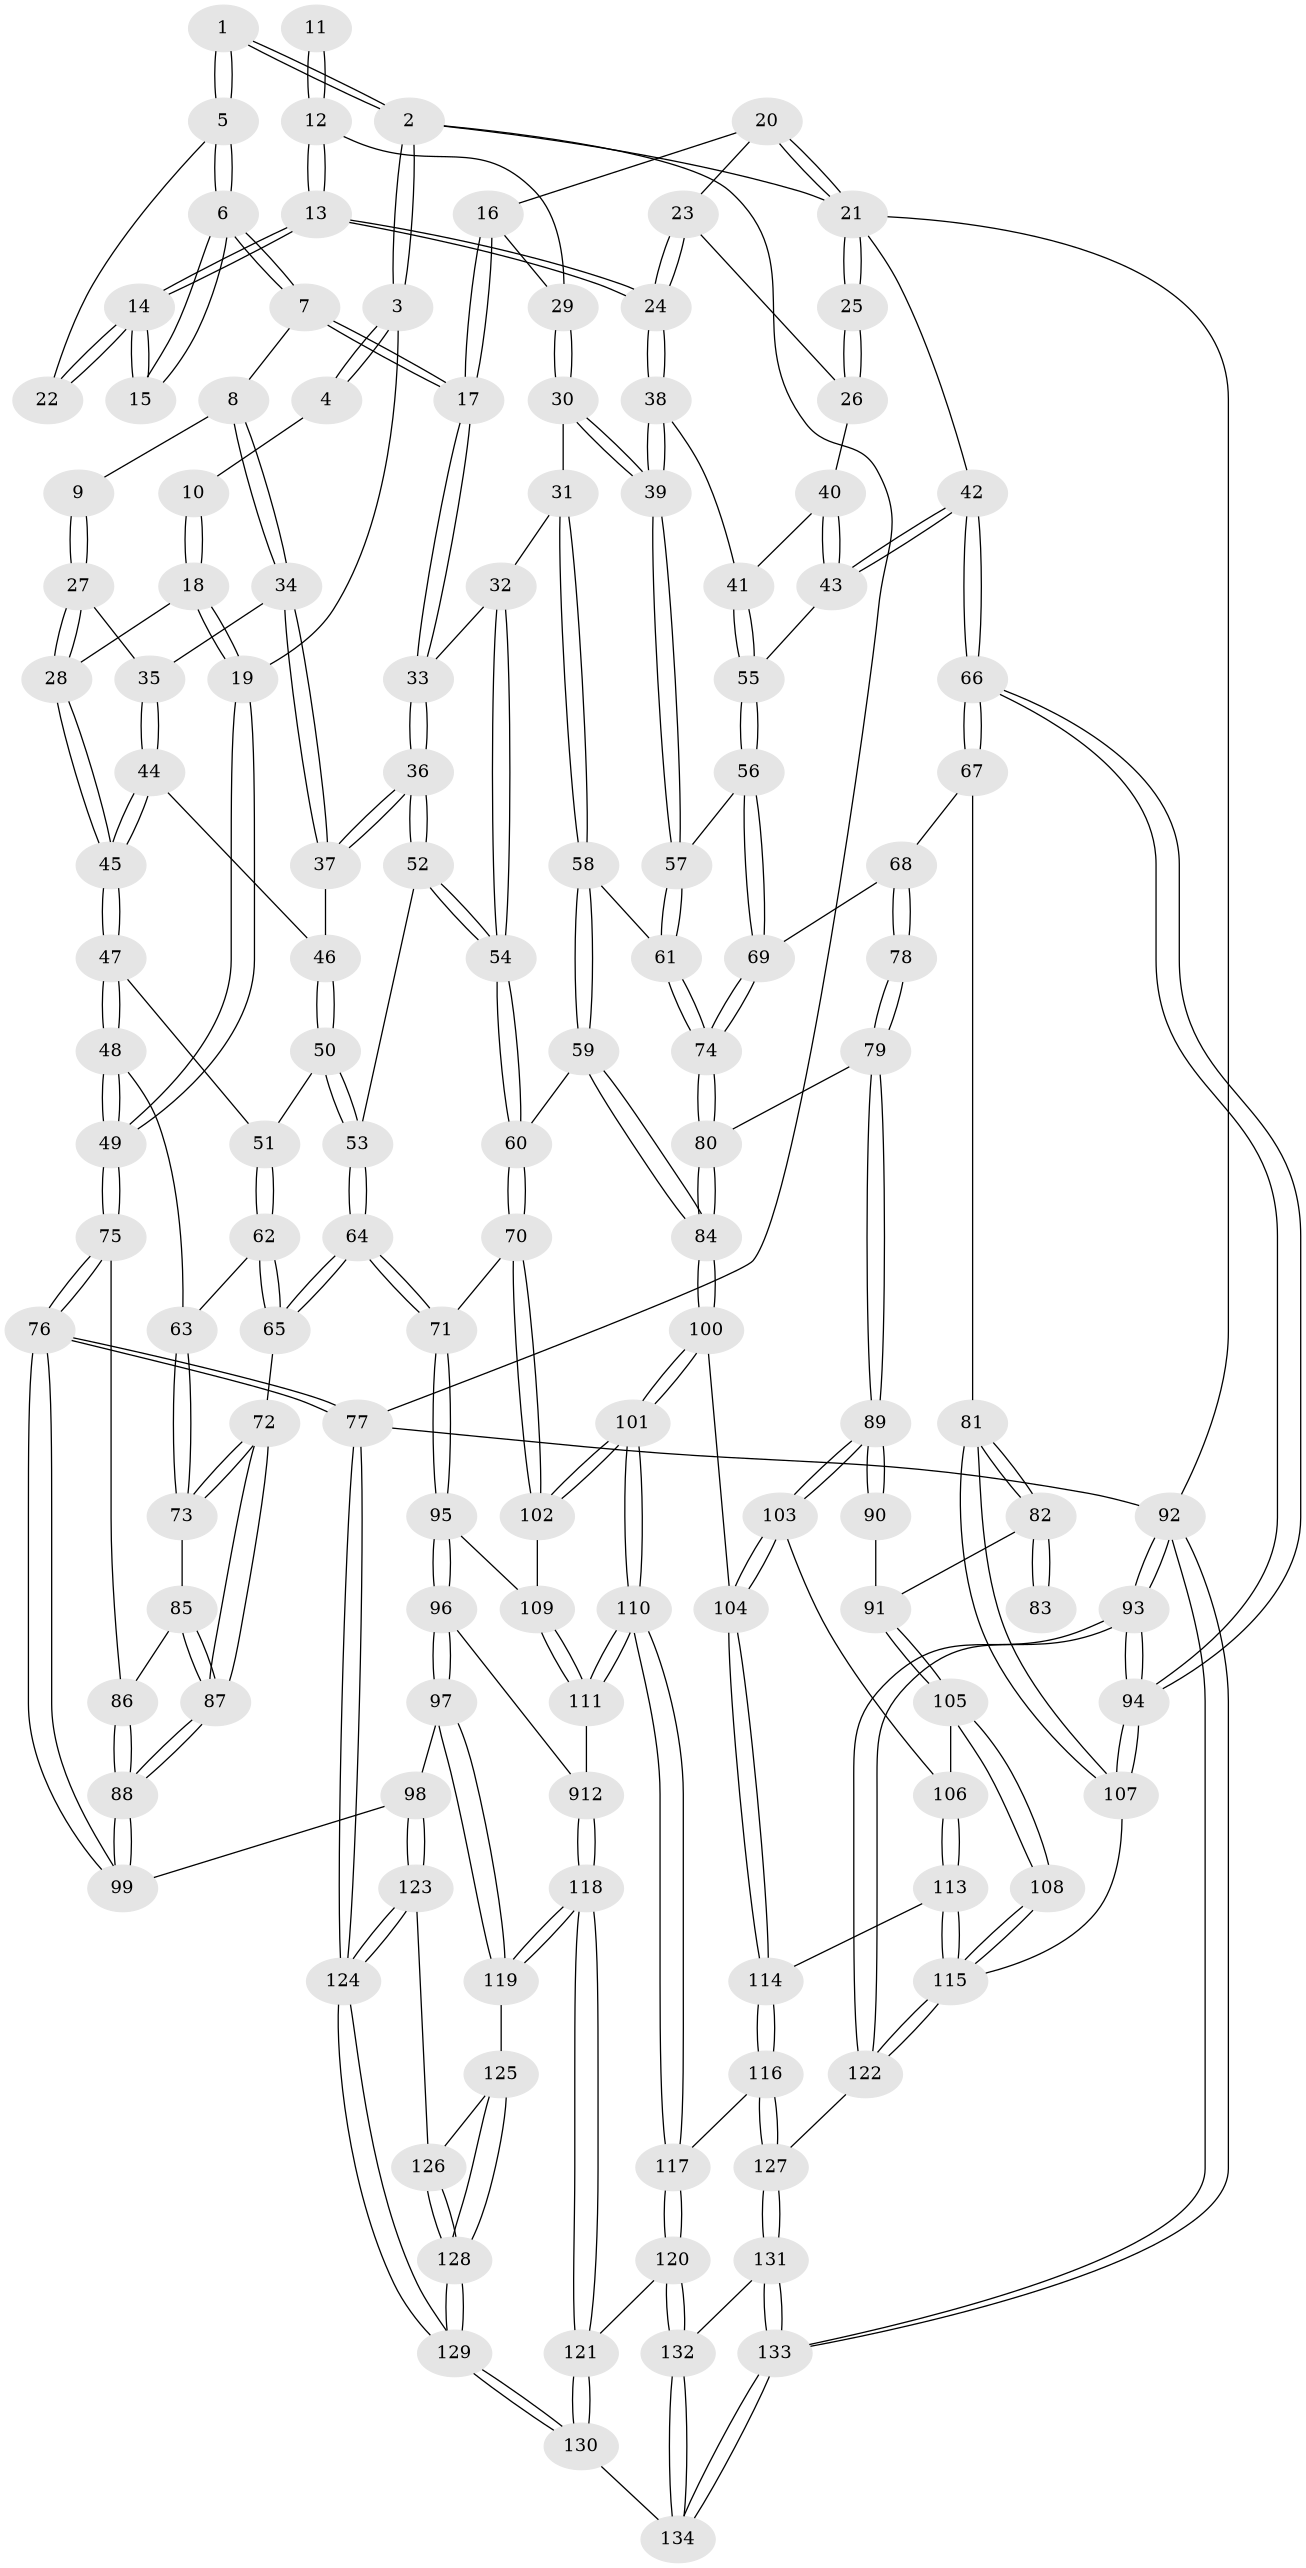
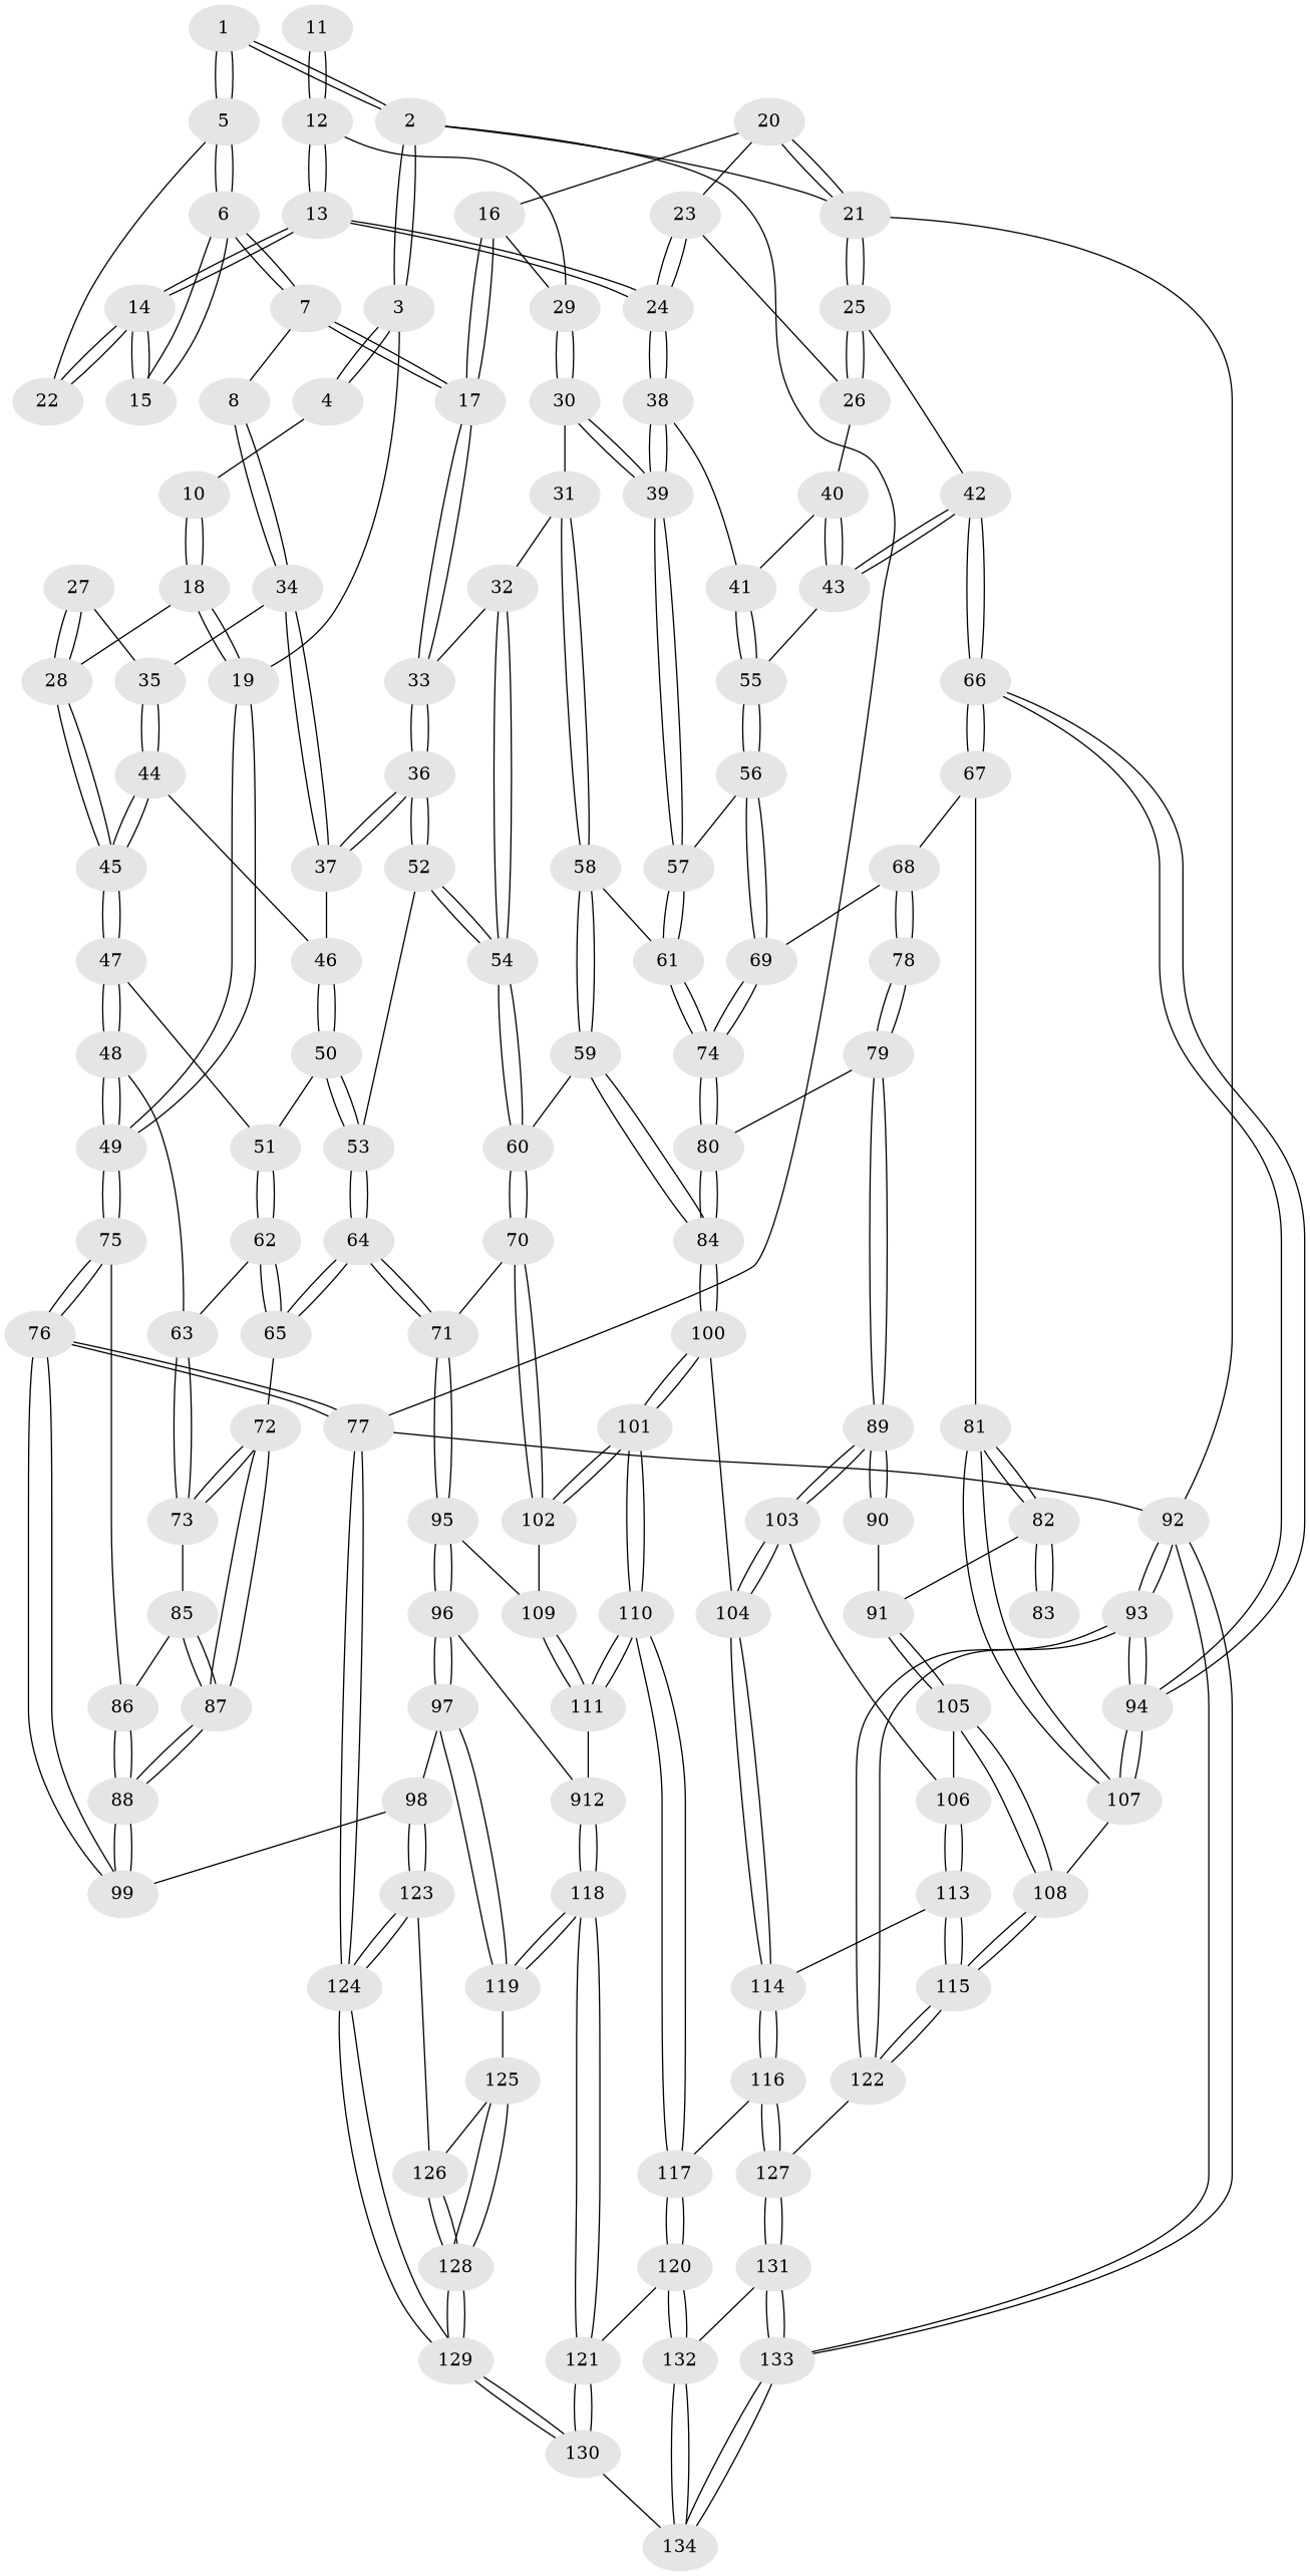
  graph {
    fontname="DejaVu Serif"
    node [color=gray90 fontname="DejaVu Serif" style=filled]
    edge [fontname="DejaVu Serif"]
    1
    2
    5
    3
    21
    77
    6
    22
    4
    19
    25
    92
    124
    10
    49
    18
    7
    15
    8
    17
-   9
    34
    33
    27
    35
    37
    28
    11
    12
    13
    29
    16
    14
    24
    30
    38
    36
    45
    75
    20
    23
    26
    42
    93
    133
    40
    39
    41
    43
    66
    44
    47
    31
    32
    58
    57
    54
    61
    59
    60
    52
    46
    53
    50
    55
    56
    67
    94
    48
    51
    63
    62
    73
    76
    86
    64
    65
    71
    70
    69
    74
    84
    100
    102
    80
    72
    85
    95
    87
    68
    81
    107
    78
    82
    79
    109
    96
    88
    99
    129
    89
    90
    103
    83
    91
    108
    105
    101
    104
    106
    122
    134
    127
    97
    n115 [label=912]
    111
    98
    119
    118
    123
    125
    126
    110
    114
    117
    113
    116
    115
    120
    121
    131
    132
    130
    128
    1 -- 2
    1 -- 2
    1 -- 5
    1 -- 5
    2 -- 3
    2 -- 3
    2 -- 21
    2 -- 77
    5 -- 6
    5 -- 6
    5 -- 22
    3 -- 4
    3 -- 4
    3 -- 19
    21 -- 25
    21 -- 25
    21 -- 92
    77 -- 92
    77 -- 124
    77 -- 124
    6 -- 7
    6 -- 7
    6 -- 15
    6 -- 15
    4 -- 10
    19 -- 49
    19 -- 49
    25 -- 26
    25 -- 26
-   21 -- 42
+   25 -- 42
    92 -- 93
    92 -- 93
    92 -- 133
    92 -- 133
    124 -- 129
    124 -- 129
    10 -- 18
    10 -- 18
    49 -- 75
    49 -- 75
    18 -- 19
    18 -- 19
    18 -- 28
    7 -- 8
    7 -- 17
    7 -- 17
-   8 -- 9
    8 -- 34
    8 -- 34
    17 -- 33
    17 -- 33
-   9 -- 27
-   9 -- 27
    34 -- 35
    34 -- 37
    34 -- 37
    33 -- 36
    33 -- 36
    27 -- 35
    27 -- 28
    27 -- 28
    35 -- 44
    35 -- 44
    37 -- 46
    28 -- 45
    28 -- 45
    11 -- 12
    11 -- 12
    12 -- 13
    12 -- 13
    12 -- 29
    13 -- 14
    13 -- 14
    13 -- 24
    13 -- 24
    29 -- 30
    29 -- 30
    16 -- 17
    16 -- 17
    16 -- 29
    14 -- 22
    14 -- 22
    14 -- 15
    14 -- 15
    24 -- 38
    24 -- 38
    30 -- 39
    30 -- 39
    30 -- 31
    38 -- 39
    38 -- 39
    38 -- 41
    36 -- 37
    36 -- 37
    36 -- 52
    36 -- 52
    45 -- 47
    45 -- 47
    75 -- 76
    75 -- 76
    75 -- 86
    20 -- 21
    20 -- 21
    20 -- 16
    20 -- 23
    23 -- 24
    23 -- 24
    23 -- 26
    26 -- 40
    42 -- 43
    42 -- 43
    42 -- 66
    42 -- 66
    93 -- 94
    93 -- 94
    93 -- 122
    93 -- 122
    133 -- 134
    133 -- 134
    40 -- 41
    40 -- 43
    40 -- 43
    39 -- 57
    39 -- 57
    41 -- 55
    41 -- 55
    43 -- 55
    66 -- 67
    66 -- 67
    66 -- 94
    66 -- 94
    44 -- 45
    44 -- 45
    44 -- 46
    47 -- 48
    47 -- 48
    47 -- 51
    31 -- 32
    31 -- 58
    31 -- 58
    32 -- 33
    32 -- 54
    32 -- 54
    58 -- 61
    58 -- 59
    58 -- 59
    57 -- 61
    57 -- 61
    54 -- 60
    54 -- 60
    61 -- 74
    61 -- 74
    59 -- 60
    59 -- 84
    59 -- 84
    60 -- 70
    60 -- 70
    52 -- 54
    52 -- 54
    52 -- 53
    46 -- 50
    46 -- 50
    53 -- 64
    53 -- 64
    50 -- 53
    50 -- 53
    50 -- 51
    55 -- 56
    55 -- 56
    56 -- 57
    56 -- 69
    56 -- 69
    67 -- 68
    67 -- 81
    94 -- 107
    94 -- 107
    48 -- 49
    48 -- 49
    48 -- 63
    51 -- 62
    51 -- 62
    63 -- 73
    63 -- 73
    62 -- 63
    62 -- 65
    62 -- 65
    73 -- 85
    76 -- 77
    76 -- 77
    76 -- 99
    76 -- 99
    86 -- 88
    86 -- 88
    64 -- 65
    64 -- 65
    64 -- 71
    64 -- 71
    65 -- 72
    71 -- 95
    71 -- 95
    70 -- 71
    70 -- 102
    70 -- 102
    69 -- 74
    69 -- 74
    74 -- 80
    74 -- 80
    84 -- 100
    84 -- 100
    100 -- 101
    100 -- 101
    100 -- 104
    102 -- 109
    80 -- 84
    80 -- 84
    72 -- 73
    72 -- 73
    72 -- 87
    72 -- 87
    85 -- 86
    85 -- 87
    85 -- 87
    95 -- 109
    95 -- 96
    95 -- 96
    87 -- 88
    87 -- 88
    68 -- 69
    68 -- 78
    68 -- 78
    81 -- 107
    81 -- 107
    81 -- 82
    81 -- 82
-   107 -- 115
+   107 -- 108
    78 -- 79
    78 -- 79
    82 -- 83
    82 -- 83
    82 -- 91
    79 -- 80
    79 -- 89
    79 -- 89
    109 -- 111
    109 -- 111
    96 -- 97
    96 -- 97
    96 -- n115
    88 -- 99
    88 -- 99
    129 -- 130
    129 -- 130
    89 -- 90
    89 -- 90
    89 -- 103
    89 -- 103
    90 -- 91
    103 -- 104
    103 -- 104
    103 -- 106
    91 -- 105
    91 -- 105
    108 -- 115
    108 -- 115
    105 -- 108
    105 -- 108
    105 -- 106
    101 -- 102
    101 -- 102
    101 -- 110
    101 -- 110
    104 -- 114
    104 -- 114
    106 -- 113
    106 -- 113
    122 -- 127
    127 -- 131
    127 -- 131
    97 -- 98
    97 -- 119
    97 -- 119
    n115 -- 118
    n115 -- 118
    111 -- n115
    98 -- 99
    98 -- 123
    98 -- 123
    119 -- 125
    118 -- 119
    118 -- 119
    118 -- 121
    118 -- 121
    123 -- 124
    123 -- 124
    123 -- 126
    125 -- 126
    125 -- 128
    125 -- 128
    126 -- 128
    126 -- 128
    110 -- 111
    110 -- 111
    110 -- 117
    110 -- 117
    114 -- 116
    114 -- 116
    117 -- 120
    117 -- 120
    113 -- 114
    113 -- 115
    113 -- 115
    116 -- 127
    116 -- 127
    116 -- 117
    115 -- 122
    115 -- 122
    120 -- 121
    120 -- 132
    120 -- 132
    121 -- 130
    121 -- 130
    131 -- 133
    131 -- 133
    131 -- 132
    132 -- 134
    132 -- 134
    130 -- 134
    128 -- 129
    128 -- 129
  }
